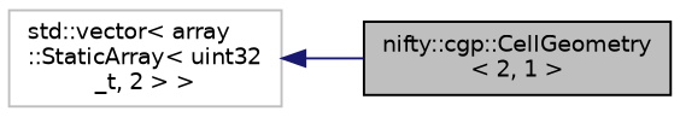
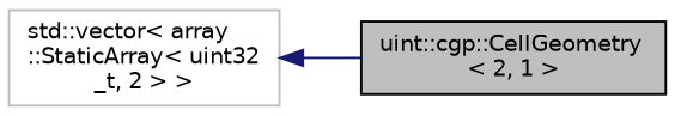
  digraph {
    rankdir=LR
    node [fontname=Helvetica fontsize=10 shape=record style=filled]
-   n1 [color=black fillcolor=grey75 fontcolor=black height=0.2 label="nifty::cgp::CellGeometry\l\< 2, 1 \>" width=0.4]
+   n1 [color=black fillcolor=grey75 fontcolor=black height=0.2 label="uint::cgp::CellGeometry\l\< 2, 1 \>" width=0.4]
    n2 [color=grey75 fillcolor=white height=0.2 label="std::vector\< array\l::StaticArray\< uint32\l_t, 2 \> \>" width=0.4]
    n2 -> n1 [color=midnightblue dir=back fontname=Helvetica fontsize=10 labelfontname=Helvetica labelfontsize=10 style=solid]
  }
